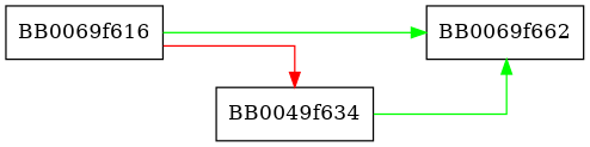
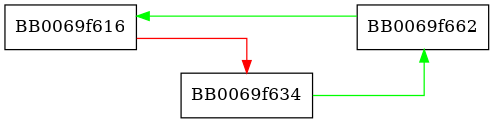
  digraph {
    rankdir=LR
    splines=ortho
    node [shape=box]
    edge [color=green]
    BB0069f616
    BB0069f662
-   BB0069f634 [label=BB0049f634]
-   BB0069f616 -> BB0069f662
+   BB0069f634
+   BB0069f662 -> BB0069f616
    BB0069f616 -> BB0069f634 [color=red]
    BB0069f634 -> BB0069f662
  }
